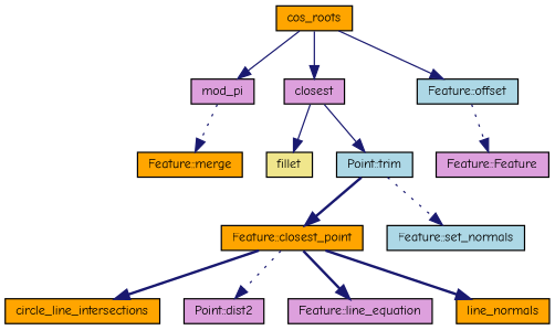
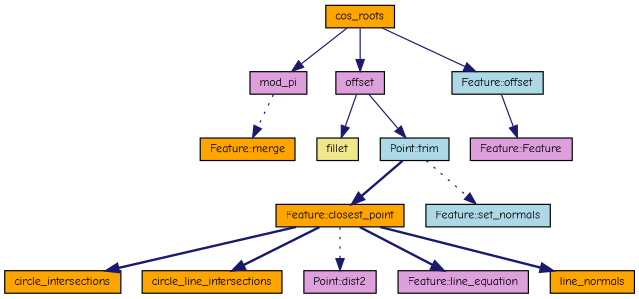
  digraph {
    fontname="Comic Neue"
    rankdir=TB
    node [color=black fillcolor=orange fontname="Comic Neue" fontsize=10 shape=record style=filled]
    edge [color=midnightblue fontname="Comic Neue" fontsize=10 labelfontname=Helvetica labelfontsize=10 style=solid]
    n1 [fontcolor=black height=0.2 label=cos_roots width=0.4]
    n2 [fillcolor=plum height=0.2 label=mod_pi width=0.4]
-   n3 [fillcolor=plum height=0.2 label=closest width=0.4]
+   n3 [fillcolor=plum height=0.2 label=offset width=0.4]
    n4 [fillcolor=lightblue height=0.2 label="Feature::offset" width=0.4]
    n5 [height=0.2 label="Feature::merge" width=0.4]
    n6 [fillcolor=khaki height=0.2 label=fillet width=0.4]
    n7 [fillcolor=lightblue height=0.2 label="Point::trim" width=0.4]
    n8 [fillcolor=plum height=0.2 label="Feature::Feature" width=0.4]
    n9 [height=0.2 label="Feature::closest_point" width=0.4]
    n10 [fillcolor=lightblue height=0.2 label="Feature::set_normals" width=0.4]
+   n11 [height=0.2 label=circle_intersections width=0.4]
    n12 [height=0.2 label=circle_line_intersections width=0.4]
    n13 [fillcolor=plum height=0.2 label="Point::dist2" width=0.4]
    n14 [fillcolor=plum height=0.2 label="Feature::line_equation" width=0.4]
    n15 [height=0.2 label=line_normals width=0.4]
    n1 -> n2
    n1 -> n3
    n1 -> n4
    n2 -> n5 [style=dotted]
    n3 -> n6
    n3 -> n7
-   n4 -> n8 [style=dotted]
+   n4 -> n8
    n7 -> n9 [style=bold]
    n7 -> n10 [style=dotted]
+   n9 -> n11 [style=bold]
    n9 -> n12 [style=bold]
    n9 -> n13 [style=dotted]
    n9 -> n14 [style=bold]
    n9 -> n15 [style=bold]
  }
